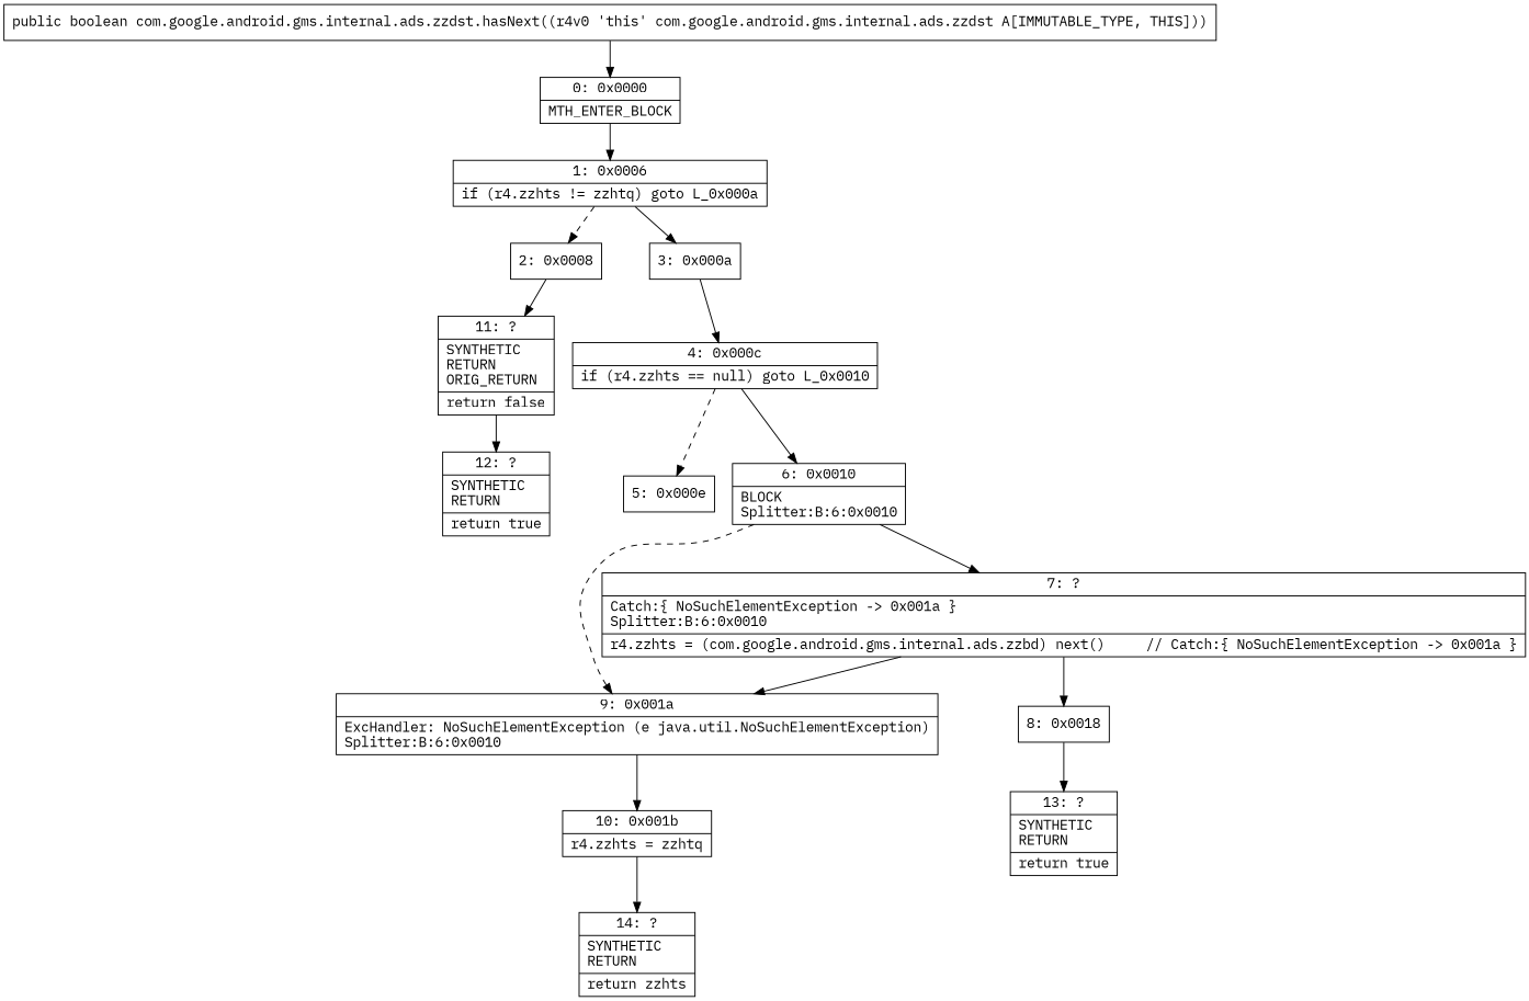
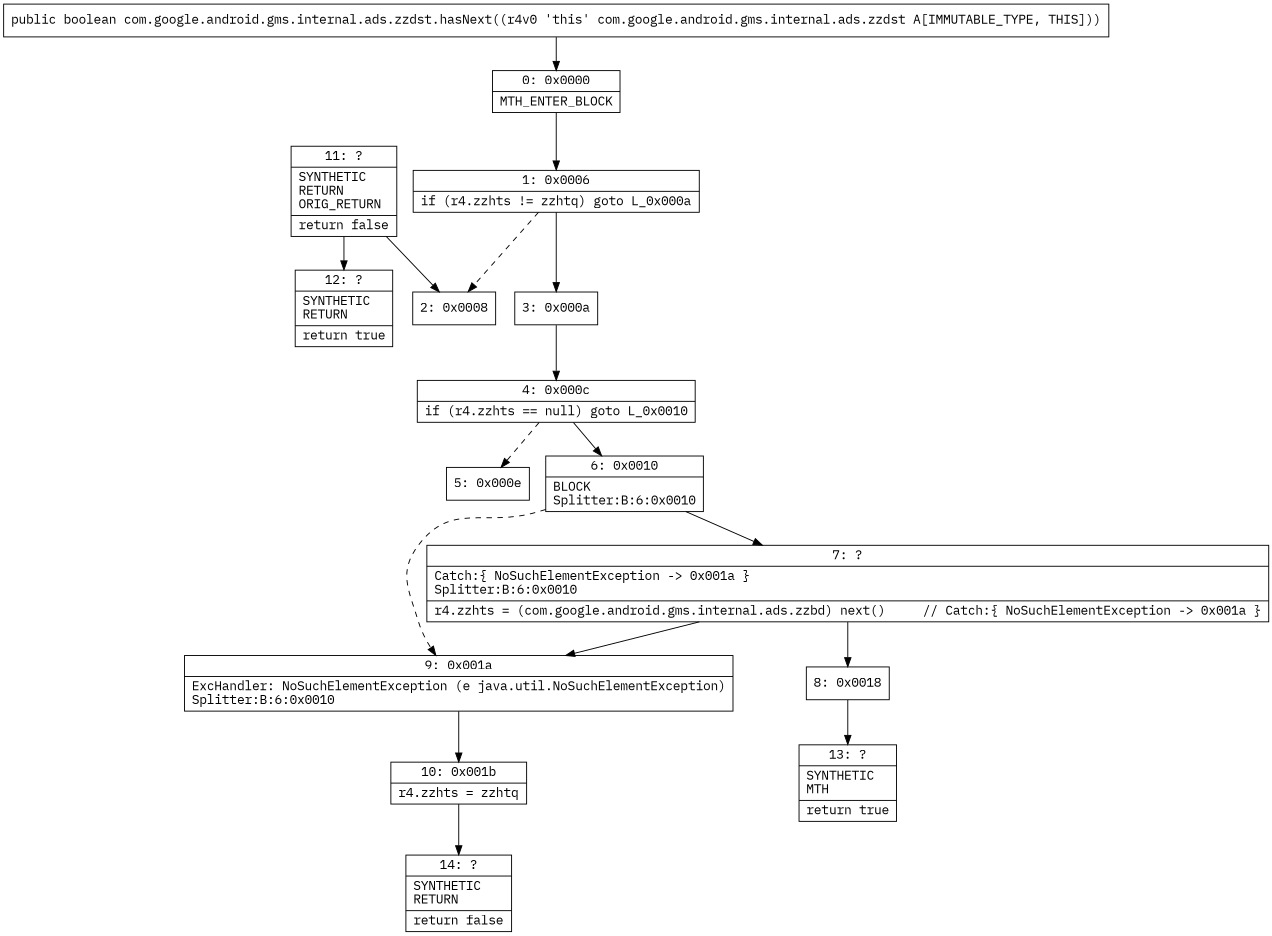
  digraph {
    fontname="IBM Plex Mono"
    node [fontname="IBM Plex Mono" shape=record]
    edge [fontname="IBM Plex Mono"]
    n1 [label="{0\:\ 0x0000|MTH_ENTER_BLOCK\l}"]
    n2 [label="{1\:\ 0x0006|if (r4.zzhts != zzhtq) goto L_0x000a\l}"]
    n3 [label="{2\:\ 0x0008}"]
    n4 [label="{3\:\ 0x000a}"]
    n5 [label="{11\:\ ?|SYNTHETIC\lRETURN\lORIG_RETURN\l|return false\l}"]
    n6 [label="{4\:\ 0x000c|if (r4.zzhts == null) goto L_0x0010\l}"]
    n7 [label="{12\:\ ?|SYNTHETIC\lRETURN\l|return true\l}"]
    n8 [label="{5\:\ 0x000e}"]
    n9 [label="{6\:\ 0x0010|BLOCK\lSplitter:B:6:0x0010\l}"]
    n10 [label="{7\:\ ?|Catch:\{ NoSuchElementException \-\> 0x001a \}\lSplitter:B:6:0x0010\l|r4.zzhts = (com.google.android.gms.internal.ads.zzbd) next()     \/\/ Catch:\{ NoSuchElementException \-\> 0x001a \}\l}"]
    n11 [label="{9\:\ 0x001a|ExcHandler: NoSuchElementException (e java.util.NoSuchElementException)\lSplitter:B:6:0x0010\l}"]
    n12 [label="{8\:\ 0x0018}"]
    n13 [label="{10\:\ 0x001b|r4.zzhts = zzhtq\l}"]
-   n14 [label="{13\:\ ?|SYNTHETIC\lRETURN\l|return true\l}"]
-   n15 [label="{14\:\ ?|SYNTHETIC\lRETURN\l|return zzhts\l}"]
+   n14 [label="{13\:\ ?|SYNTHETIC\lMTH\l|return true\l}"]
+   n15 [label="{14\:\ ?|SYNTHETIC\lRETURN\l|return false\l}"]
    n16 [label="{public boolean com.google.android.gms.internal.ads.zzdst.hasNext((r4v0 'this' com.google.android.gms.internal.ads.zzdst A[IMMUTABLE_TYPE, THIS])) }"]
    n1 -> n2
    n2 -> n3 [style=dashed]
    n2 -> n4
-   n3 -> n5
+   n5 -> n3
    n4 -> n6
    n5 -> n7
    n6 -> n8 [style=dashed]
    n6 -> n9
    n9 -> n10
    n9 -> n11 [style=dashed]
    n10 -> n11
    n10 -> n12
    n11 -> n13
    n12 -> n14
    n13 -> n15
    n16 -> n1
  }
